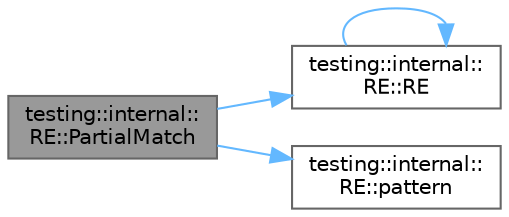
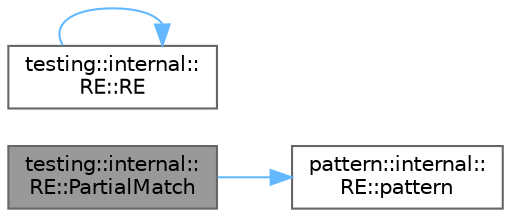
  digraph {
    rankdir=LR
    node [color=grey40 fillcolor=white fontname=Helvetica fontsize=10 shape=box style=filled]
    edge [color=steelblue1 fontname=Helvetica fontsize=10 labelfontname=Helvetica labelfontsize=10 style=solid]
    n1 [color=gray40 fillcolor=grey60 fontcolor=black height=0.2 label="testing::internal::\lRE::PartialMatch" width=0.4]
    n2 [height=0.2 label="testing::internal::\lRE::RE" width=0.4]
-   n3 [height=0.2 label="testing::internal::\lRE::pattern" width=0.4]
-   n1 -> n2
+   n3 [height=0.2 label="pattern::internal::\lRE::pattern" width=0.4]
    n1 -> n3
    n2 -> n2
  }
